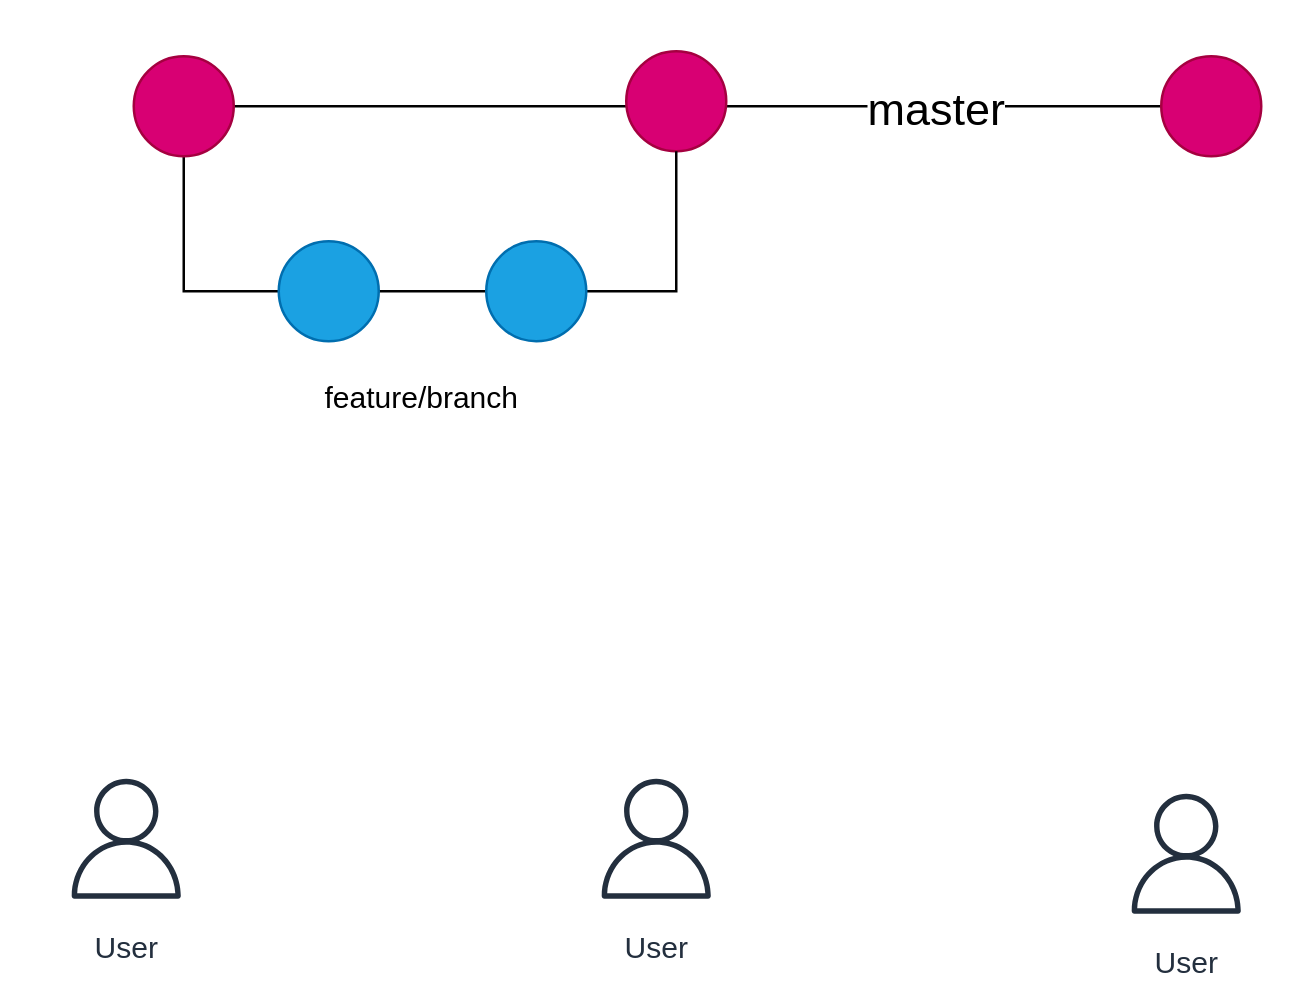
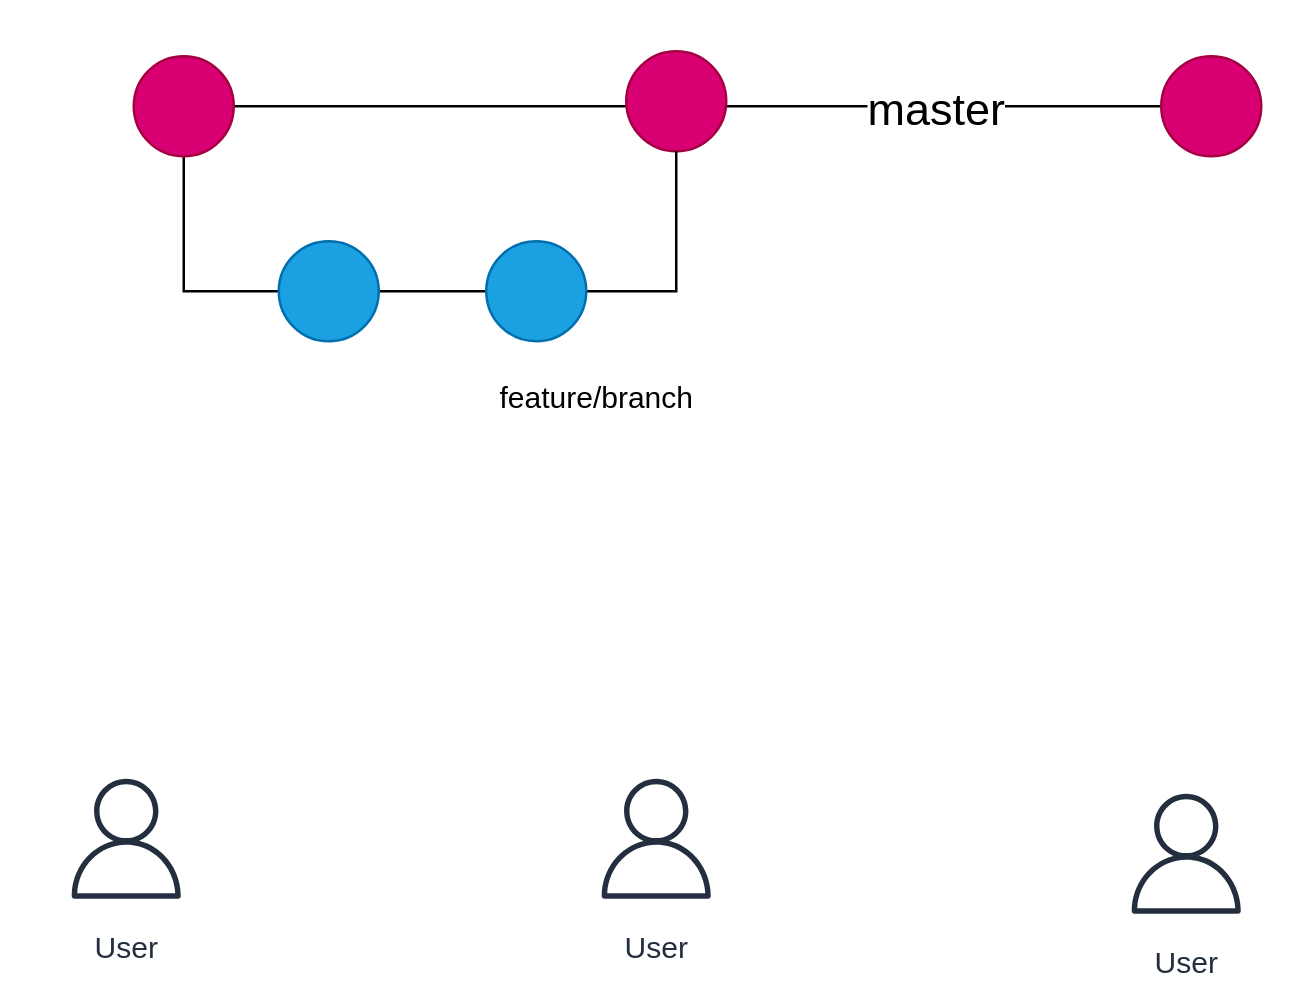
  <mxCell id="0" />
  <mxCell id="1" parent="0" />
  <mxCell id="2" style="edgeStyle=orthogonalEdgeStyle;rounded=0;orthogonalLoop=1;jettySize=auto;html=1;endArrow=none;endFill=0;" edge="1" parent="1" source="5" target="7"><mxGeometry relative="1" as="geometry" /></mxCell>
  <mxCell id="3" value="&lt;font style=&quot;font-size: 18px&quot;&gt;master&lt;/font&gt;" style="edgeLabel;html=1;align=center;verticalAlign=middle;resizable=0;points=[];" vertex="1" connectable="0" parent="2"><mxGeometry x="0.508" y="-1" relative="1" as="geometry"><mxPoint as="offset" /></mxGeometry></mxCell>
  <mxCell id="4" style="edgeStyle=orthogonalEdgeStyle;rounded=0;orthogonalLoop=1;jettySize=auto;html=1;entryX=0;entryY=0.5;entryDx=0;entryDy=0;endArrow=none;endFill=0;" edge="1" parent="1" source="5" target="12"><mxGeometry relative="1" as="geometry"><Array as="points"><mxPoint x="73" y="116" /></Array></mxGeometry></mxCell>
  <mxCell id="5" value="" style="ellipse;whiteSpace=wrap;html=1;aspect=fixed;fillColor=#d80073;strokeColor=#A50040;fontColor=#ffffff;" vertex="1" parent="1"><mxGeometry x="53" y="22" width="40" height="40" as="geometry" /></mxCell>
  <mxCell id="6" value="" style="ellipse;whiteSpace=wrap;html=1;aspect=fixed;fillColor=#d80073;strokeColor=#A50040;fontColor=#ffffff;" vertex="1" parent="1"><mxGeometry x="250" y="20" width="40" height="40" as="geometry" /></mxCell>
  <mxCell id="7" value="" style="ellipse;whiteSpace=wrap;html=1;aspect=fixed;fillColor=#d80073;strokeColor=#A50040;fontColor=#ffffff;" vertex="1" parent="1"><mxGeometry x="464" y="22" width="40" height="40" as="geometry" /></mxCell>
  <mxCell id="8" value="User" style="outlineConnect=0;fontColor=#232F3E;gradientColor=none;strokeColor=#232F3E;fillColor=#ffffff;dashed=0;verticalLabelPosition=bottom;verticalAlign=top;align=center;html=1;fontSize=12;fontStyle=0;aspect=fixed;shape=mxgraph.aws4.resourceIcon;resIcon=mxgraph.aws4.user;" vertex="1" parent="1"><mxGeometry x="20" y="305" width="60" height="60" as="geometry" /></mxCell>
  <mxCell id="9" value="User" style="outlineConnect=0;fontColor=#232F3E;gradientColor=none;strokeColor=#232F3E;fillColor=#ffffff;dashed=0;verticalLabelPosition=bottom;verticalAlign=top;align=center;html=1;fontSize=12;fontStyle=0;aspect=fixed;shape=mxgraph.aws4.resourceIcon;resIcon=mxgraph.aws4.user;" vertex="1" parent="1"><mxGeometry x="232" y="305" width="60" height="60" as="geometry" /></mxCell>
  <mxCell id="10" value="User" style="outlineConnect=0;fontColor=#232F3E;gradientColor=none;strokeColor=#232F3E;fillColor=#ffffff;dashed=0;verticalLabelPosition=bottom;verticalAlign=top;align=center;html=1;fontSize=12;fontStyle=0;aspect=fixed;shape=mxgraph.aws4.resourceIcon;resIcon=mxgraph.aws4.user;" vertex="1" parent="1"><mxGeometry x="444" y="311" width="60" height="60" as="geometry" /></mxCell>
  <mxCell id="11" style="edgeStyle=orthogonalEdgeStyle;rounded=0;orthogonalLoop=1;jettySize=auto;html=1;entryX=0;entryY=0.5;entryDx=0;entryDy=0;endArrow=none;endFill=0;" edge="1" parent="1" source="12" target="14"><mxGeometry relative="1" as="geometry" /></mxCell>
  <mxCell id="12" value="" style="ellipse;whiteSpace=wrap;html=1;aspect=fixed;fillColor=#1ba1e2;strokeColor=#006EAF;fontColor=#ffffff;" vertex="1" parent="1"><mxGeometry x="111" y="96" width="40" height="40" as="geometry" /></mxCell>
  <mxCell id="13" style="edgeStyle=orthogonalEdgeStyle;rounded=0;orthogonalLoop=1;jettySize=auto;html=1;entryX=0.5;entryY=1;entryDx=0;entryDy=0;endArrow=none;endFill=0;" edge="1" parent="1" source="14" target="6"><mxGeometry relative="1" as="geometry" /></mxCell>
  <mxCell id="14" value="" style="ellipse;whiteSpace=wrap;html=1;aspect=fixed;fillColor=#1ba1e2;strokeColor=#006EAF;fontColor=#ffffff;" vertex="1" parent="1"><mxGeometry x="194" y="96" width="40" height="40" as="geometry" /></mxCell>
- <mxCell id="15" value="feature/branch" style="text;html=1;align=center;verticalAlign=middle;resizable=0;points=[];autosize=1;strokeColor=none;" vertex="1" parent="1"><mxGeometry x="124" y="150" width="87" height="18" as="geometry" /></mxCell>
+ <mxCell id="15" value="feature/branch" style="text;html=1;align=center;verticalAlign=middle;resizable=0;points=[];autosize=1;strokeColor=none;" vertex="1" parent="1"><mxGeometry x="194" y="150" width="87" height="18" as="geometry" /></mxCell>
